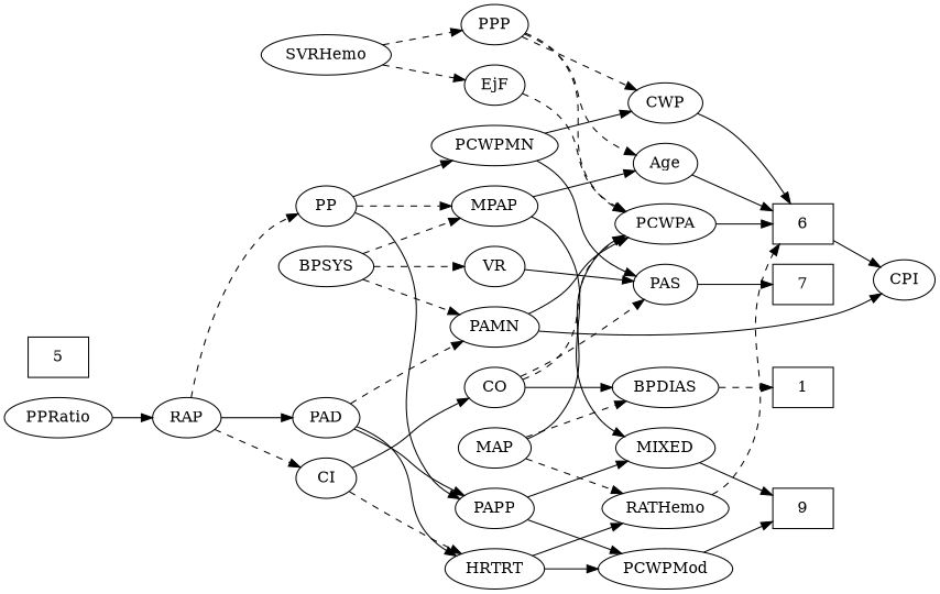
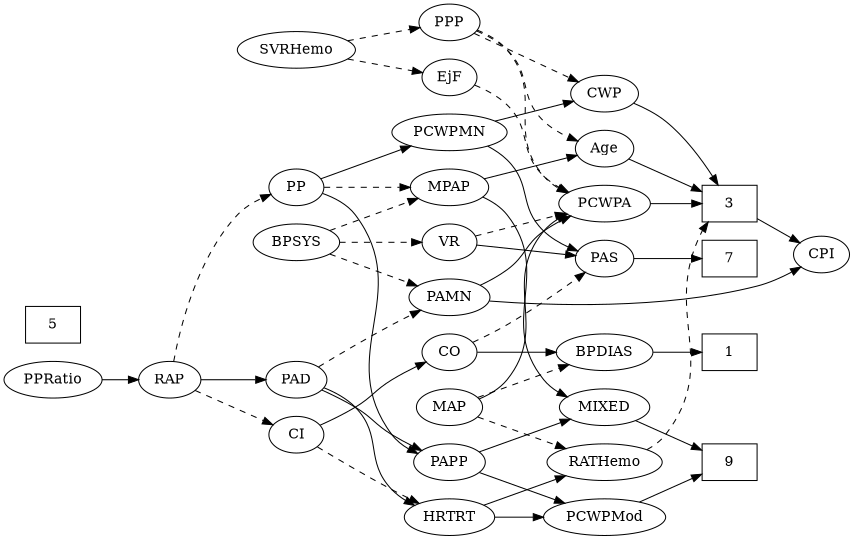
  strict digraph {
    rankdir=LR
    edge [style=solid]
    1 [height=0.5 shape=box width=0.75]
    n2 [height=0.5 label=9 shape=box width=0.75]
-   3 [height=0.5 shape=box width=0.75 label=6]
+   3 [height=0.5 shape=box width=0.75]
    CPI [height=0.5 width=0.75]
    n5 [height=0.5 label=7 shape=box width=0.75]
    5 [height=0.5 shape=box width=0.75]
    RAP [height=0.5 width=0.77632]
    PAD [height=0.5 width=0.79437]
    CI [height=0.5 width=0.75]
    PP [height=0.5 width=0.75]
    PAMN [height=0.5 width=1.011]
    HRTRT [height=0.5 width=1.1013]
    PAPP [height=0.5 width=0.88464]
    CO [height=0.5 width=0.75]
    PCWPMN [height=0.5 width=1.3902]
    MPAP [height=0.5 width=0.97491]
    PCWPA [height=0.5 width=1.1555]
    PCWPMod [height=0.5 width=1.4443]
    RATHemo [height=0.5 width=1.3721]
    MIXED [height=0.5 width=1.1193]
    PAS [height=0.5 width=0.75]
    BPDIAS [height=0.5 width=1.1735]
    CWP [height=0.5 width=0.84854]
    MAP [height=0.5 width=0.84854]
    SVRHemo [height=0.5 width=1.3902]
    PPP [height=0.5 width=0.75]
    EjF [height=0.5 width=0.75]
    Age [height=0.5 width=0.75]
    BPSYS [height=0.5 width=1.0471]
    VR [height=0.5 width=0.75]
    PPRatio [height=0.5 width=1.1013]
    3 -> CPI
    RAP -> PAD
    RAP -> CI [style=dashed]
    RAP -> PP [style=dashed]
    PAD -> PAMN [style=dashed]
    PAD -> HRTRT
    PAD -> PAPP
    CI -> HRTRT [style=dashed]
    CI -> CO
    PP -> PAPP
    PP -> PCWPMN
    PP -> MPAP [style=dashed]
    PAMN -> CPI
    PAMN -> PCWPA
    HRTRT -> PCWPMod
    HRTRT -> RATHemo
    PAPP -> PCWPMod
    PAPP -> MIXED
-   CO -> PCWPA [style=dashed]
+   VR -> PCWPA [style=dashed]
    CO -> PAS [style=dashed]
    CO -> BPDIAS
    PCWPMN -> PAS
    PCWPMN -> CWP
    MPAP -> MIXED
    MPAP -> Age
    PCWPA -> 3
    PCWPMod -> n2
    RATHemo -> 3 [style=dashed]
    MIXED -> n2
    PAS -> n5
-   BPDIAS -> 1 [style=dashed]
+   BPDIAS -> 1
    CWP -> 3
    MAP -> PCWPA
    MAP -> RATHemo [style=dashed]
    MAP -> BPDIAS [style=dashed]
    SVRHemo -> PPP [style=dashed]
    SVRHemo -> EjF [style=dashed]
    PPP -> PCWPA [style=dashed]
    PPP -> CWP [style=dashed]
    PPP -> Age [style=dashed]
    EjF -> PCWPA [style=dashed]
    Age -> 3
    BPSYS -> PAMN [style=dashed]
    BPSYS -> MPAP [style=dashed]
    BPSYS -> VR [style=dashed]
    VR -> PAS
    PPRatio -> RAP
  }
